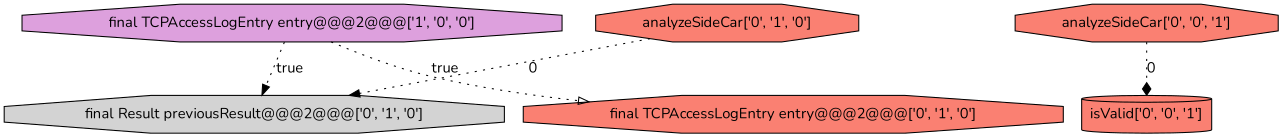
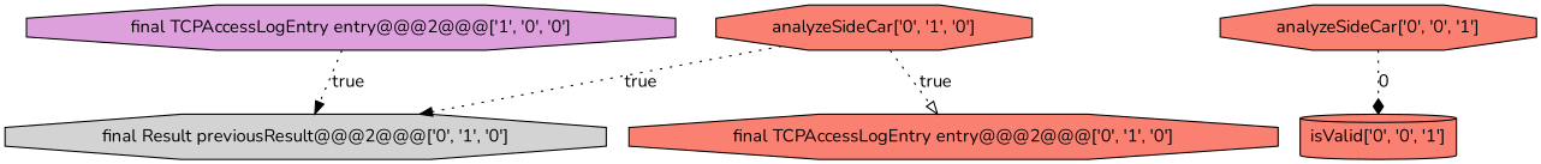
  digraph {
    fontname=Nunito
    node [fillcolor=salmon fontname=Nunito shape=octagon style=filled]
    edge [arrowhead=normal fontname=Nunito style=dotted]
    n1 [fillcolor=plum label="final TCPAccessLogEntry entry@@@2@@@['1', '0', '0']"]
    n2 [fillcolor=lightgrey label="final Result previousResult@@@2@@@['0', '1', '0']"]
    n3 [label="analyzeSideCar['0', '1', '0']"]
    n4 [label="final TCPAccessLogEntry entry@@@2@@@['0', '1', '0']"]
    n5 [label="isValid['0', '0', '1']" shape=cylinder]
    n6 [label="analyzeSideCar['0', '0', '1']"]
    n1 -> n2 [label=true]
-   n3 -> n2 [label=0]
-   n1 -> n4 [arrowhead=onormal label=true]
+   n3 -> n2 [label=true]
+   n3 -> n4 [arrowhead=onormal label=true]
    n6 -> n5 [arrowhead=diamond label=0]
  }
